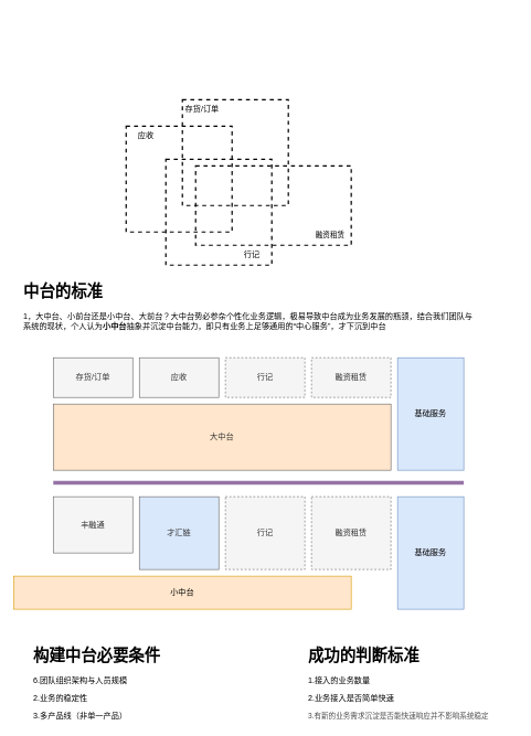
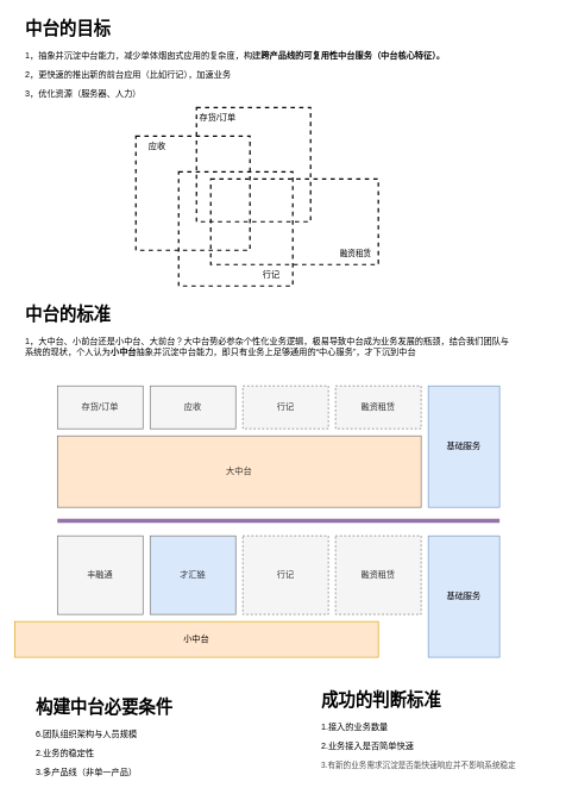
  <mxCell id="0" />
  <mxCell id="1" parent="0" />
+ <mxCell id="2" value="&lt;h1&gt;中台的目标&lt;/h1&gt;&lt;p&gt;1，抽象并沉淀中台能力，减少单体烟囱式应用的复杂度，构建&lt;b&gt;跨产品线的可复用性中台服务（中台核心特征）。&lt;/b&gt;&lt;/p&gt;&lt;p&gt;&lt;span&gt;2，更快速的推出新的前台应用（比如行记），加速业务&lt;/span&gt;&lt;/p&gt;&lt;p&gt;3，优化资源（服务器、人力）&lt;/p&gt;" style="text;html=1;strokeColor=none;fillColor=none;spacing=5;spacingTop=-20;whiteSpace=wrap;overflow=hidden;rounded=0;" parent="1" vertex="1"><mxGeometry x="30" y="20" width="690" height="120" as="geometry" /></mxCell>
  <mxCell id="3" value="&lt;h1&gt;中台的标准&lt;/h1&gt;&lt;p&gt;1，大中台、小前台还是小中台、大前台？大中台势必参杂个性化业务逻辑，极易导致中台成为业务发展的瓶颈，结合我们团队与系统的现状，个人认为&lt;b&gt;小中台&lt;/b&gt;抽象并沉淀中台能力，即只有业务上足够通用的“中心服务”，才下沉到中台&lt;/p&gt;" style="text;html=1;strokeColor=none;fillColor=none;spacing=5;spacingTop=-20;whiteSpace=wrap;overflow=hidden;rounded=0;" parent="1" vertex="1"><mxGeometry x="30" y="420" width="690" height="120" as="geometry" /></mxCell>
  <mxCell id="4" value="大中台" style="rounded=0;whiteSpace=wrap;html=1;fillColor=#ffe6cc;fontColor=#333333;strokeColor=#666666;" parent="1" vertex="1"><mxGeometry x="80" y="610" width="510" height="100" as="geometry" /></mxCell>
  <mxCell id="5" value="存货/订单" style="rounded=0;whiteSpace=wrap;html=1;fillColor=#f5f5f5;fontColor=#333333;strokeColor=#666666;" parent="1" vertex="1"><mxGeometry x="80" y="540" width="120" height="60" as="geometry" /></mxCell>
  <mxCell id="6" value="应收" style="rounded=0;whiteSpace=wrap;html=1;fillColor=#f5f5f5;fontColor=#333333;strokeColor=#666666;" parent="1" vertex="1"><mxGeometry x="210" y="540" width="120" height="60" as="geometry" /></mxCell>
  <mxCell id="7" value="行记" style="rounded=0;whiteSpace=wrap;html=1;dashed=1;fillColor=#f5f5f5;fontColor=#333333;strokeColor=#666666;" parent="1" vertex="1"><mxGeometry x="340" y="540" width="120" height="60" as="geometry" /></mxCell>
  <mxCell id="8" value="基础服务" style="rounded=0;whiteSpace=wrap;html=1;fillColor=#dae8fc;strokeColor=#6c8ebf;" parent="1" vertex="1"><mxGeometry x="600" y="540" width="100" height="170" as="geometry" /></mxCell>
  <mxCell id="9" value="融资租赁" style="rounded=0;whiteSpace=wrap;html=1;dashed=1;fillColor=#f5f5f5;fontColor=#333333;strokeColor=#666666;" parent="1" vertex="1"><mxGeometry x="470" y="540" width="120" height="60" as="geometry" /></mxCell>
  <mxCell id="10" value="" style="endArrow=none;html=1;rounded=0;strokeWidth=6;fillColor=#e1d5e7;strokeColor=#9673a6;" parent="1" edge="1"><mxGeometry width="50" height="50" relative="1" as="geometry"><mxPoint x="80" y="729" as="sourcePoint" /><mxPoint x="700" y="729" as="targetPoint" /></mxGeometry></mxCell>
  <mxCell id="11" value="小中台" style="rounded=0;whiteSpace=wrap;html=1;fillColor=#ffe6cc;strokeColor=#d79b00;" parent="1" vertex="1"><mxGeometry x="20" y="870" width="510" height="50" as="geometry" /></mxCell>
- <mxCell id="12" value="丰融通" style="rounded=0;whiteSpace=wrap;html=1;fillColor=#f5f5f5;fontColor=#333333;strokeColor=#666666;" parent="1" vertex="1"><mxGeometry x="80" y="750" width="120" height="85" as="geometry" /></mxCell>
+ <mxCell id="12" value="丰融通" style="rounded=0;whiteSpace=wrap;html=1;fillColor=#f5f5f5;fontColor=#333333;strokeColor=#666666;" parent="1" vertex="1"><mxGeometry x="80" y="750" width="120" height="110" as="geometry" /></mxCell>
  <mxCell id="13" value="才汇链" style="rounded=0;whiteSpace=wrap;html=1;fillColor=#dae8fc;fontColor=#333333;strokeColor=#666666;" parent="1" vertex="1"><mxGeometry x="210" y="750" width="120" height="110" as="geometry" /></mxCell>
  <mxCell id="14" value="行记" style="rounded=0;whiteSpace=wrap;html=1;dashed=1;fillColor=#f5f5f5;fontColor=#333333;strokeColor=#666666;" parent="1" vertex="1"><mxGeometry x="340" y="750" width="120" height="110" as="geometry" /></mxCell>
  <mxCell id="15" value="基础服务" style="rounded=0;whiteSpace=wrap;html=1;fillColor=#dae8fc;strokeColor=#6c8ebf;" parent="1" vertex="1"><mxGeometry x="600" y="750" width="100" height="170" as="geometry" /></mxCell>
  <mxCell id="16" value="融资租赁" style="rounded=0;whiteSpace=wrap;html=1;dashed=1;fillColor=#f5f5f5;fontColor=#333333;strokeColor=#666666;" parent="1" vertex="1"><mxGeometry x="470" y="750" width="120" height="110" as="geometry" /></mxCell>
  <mxCell id="17" value="" style="whiteSpace=wrap;html=1;aspect=fixed;dashed=1;fillColor=none;strokeColor=default;strokeWidth=2;" parent="1" vertex="1"><mxGeometry x="190" y="190" width="160" height="160" as="geometry" /></mxCell>
  <mxCell id="18" value="" style="whiteSpace=wrap;html=1;aspect=fixed;dashed=1;strokeColor=default;fillColor=none;strokeWidth=2;" parent="1" vertex="1"><mxGeometry x="250" y="240" width="160" height="160" as="geometry" /></mxCell>
  <mxCell id="19" value="" style="whiteSpace=wrap;html=1;aspect=fixed;dashed=1;fillColor=none;strokeWidth=2;" parent="1" vertex="1"><mxGeometry x="275" y="150" width="160" height="160" as="geometry" /></mxCell>
  <mxCell id="20" value="存货/订单" style="text;html=1;strokeColor=none;fillColor=none;align=center;verticalAlign=middle;whiteSpace=wrap;rounded=0;" parent="1" vertex="1"><mxGeometry x="275" y="150" width="60" height="30" as="geometry" /></mxCell>
  <mxCell id="21" value="应收" style="text;html=1;strokeColor=none;fillColor=none;align=center;verticalAlign=middle;whiteSpace=wrap;rounded=0;" parent="1" vertex="1"><mxGeometry x="190" y="190" width="60" height="30" as="geometry" /></mxCell>
  <mxCell id="22" value="行记" style="text;html=1;strokeColor=none;fillColor=none;align=center;verticalAlign=middle;whiteSpace=wrap;rounded=0;" parent="1" vertex="1"><mxGeometry x="350" y="370" width="60" height="30" as="geometry" /></mxCell>
  <mxCell id="23" value="&lt;h1&gt;构建中台必要条件&lt;/h1&gt;&lt;p&gt;6.团队组织架构与人员规模&lt;/p&gt;&lt;p&gt;&lt;span&gt;2.业务的稳定性&lt;/span&gt;&lt;/p&gt;&lt;p&gt;3.多产品线（非单一产品）&lt;/p&gt;" style="text;html=1;strokeColor=none;fillColor=none;spacing=5;spacingTop=-20;whiteSpace=wrap;overflow=hidden;rounded=0;" parent="1" vertex="1"><mxGeometry x="45" y="970" width="215" height="120" as="geometry" /></mxCell>
- <mxCell id="24" value="&lt;h1&gt;成功的判断标准&lt;/h1&gt;&lt;p&gt;1.接入的业务数量&lt;/p&gt;&lt;p&gt;2.业务接入是否简单快速&lt;/p&gt;&lt;span style=&quot;color: rgb(77 , 77 , 77) ; font-size: 11px ; background-color: rgb(255 , 255 , 255)&quot;&gt;3.有新的业务需求沉淀是否能快速响应并不影响系统稳定&lt;/span&gt;" style="text;html=1;strokeColor=none;fillColor=none;spacing=5;spacingTop=-20;whiteSpace=wrap;overflow=hidden;rounded=0;" parent="1" vertex="1"><mxGeometry x="460" y="970" width="320" height="120" as="geometry" /></mxCell>
+ <mxCell id="24" value="&lt;h1&gt;成功的判断标准&lt;/h1&gt;&lt;p&gt;1.接入的业务数量&lt;/p&gt;&lt;p&gt;2.业务接入是否简单快速&lt;/p&gt;&lt;span style=&quot;color: rgb(77 , 77 , 77) ; font-size: 11px ; background-color: rgb(255 , 255 , 255)&quot;&gt;3.有新的业务需求沉淀是否能快速响应并不影响系统稳定&lt;/span&gt;" style="text;html=1;strokeColor=none;fillColor=none;spacing=5;spacingTop=-20;whiteSpace=wrap;overflow=hidden;rounded=0;" parent="1" vertex="1"><mxGeometry x="445" y="960" width="320" height="120" as="geometry" /></mxCell>
  <mxCell id="25" value="" style="rounded=0;whiteSpace=wrap;html=1;fontSize=11;strokeColor=default;strokeWidth=2;fillColor=none;dashed=1;" parent="1" vertex="1"><mxGeometry x="295" y="250" width="235" height="120" as="geometry" /></mxCell>
  <mxCell id="26" value="融资租赁&amp;nbsp;" style="text;html=1;strokeColor=none;fillColor=none;align=center;verticalAlign=middle;whiteSpace=wrap;rounded=0;dashed=1;fontSize=11;" parent="1" vertex="1"><mxGeometry x="470" y="340" width="60" height="30" as="geometry" /></mxCell>
